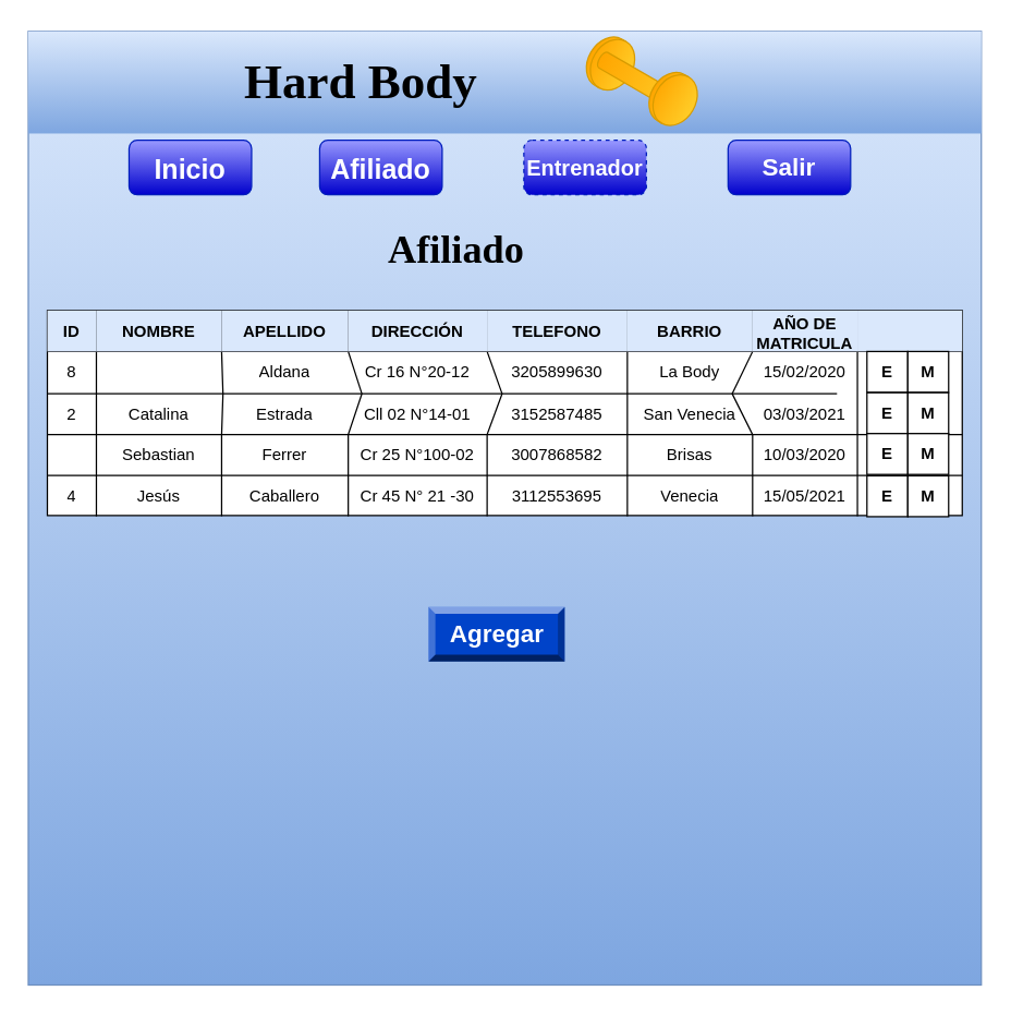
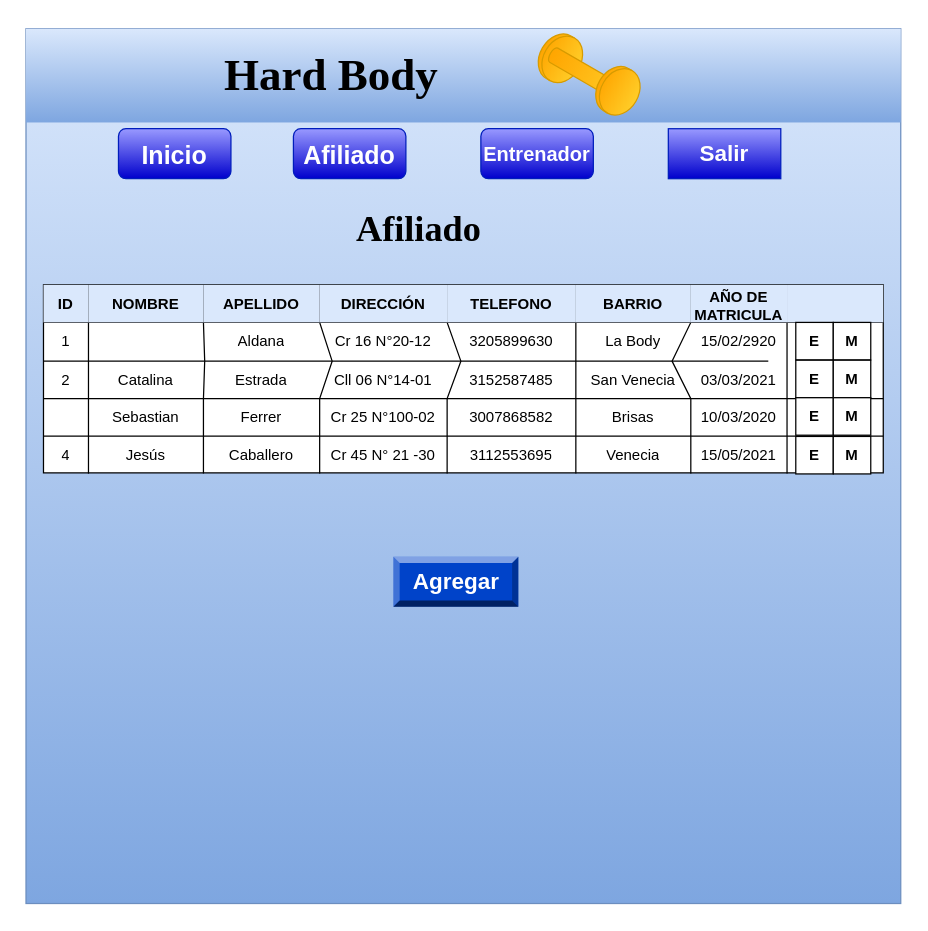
  <mxCell id="0" />
  <mxCell id="1" parent="0" />
  <mxCell id="2" value="" style="whiteSpace=wrap;html=1;aspect=fixed;gradientColor=#7ea6e0;fillColor=#dae8fc;strokeColor=#6c8ebf;" parent="1" vertex="1"><mxGeometry x="20" y="22.5" width="700" height="700" as="geometry" /></mxCell>
  <mxCell id="3" value="" style="rounded=0;whiteSpace=wrap;html=1;gradientColor=#7ea6e0;fillColor=#dae8fc;strokeColor=none;" parent="1" vertex="1"><mxGeometry x="20" y="22.5" width="700" height="75" as="geometry" /></mxCell>
  <mxCell id="4" value="Hard Body" style="text;html=1;strokeColor=none;fillColor=none;align=center;verticalAlign=middle;whiteSpace=wrap;rounded=0;fontFamily=Tahoma;fontStyle=1;fontSize=36;" parent="1" vertex="1"><mxGeometry x="130" y="20" width="269" height="80" as="geometry" /></mxCell>
  <mxCell id="5" value="" style="group;rotation=30;" parent="1" vertex="1" connectable="0"><mxGeometry x="430" y="33.5" width="80" height="50" as="geometry" /></mxCell>
  <mxCell id="6" value="" style="shape=cylinder3;whiteSpace=wrap;html=1;boundedLbl=1;backgroundOutline=1;size=15;fontFamily=Tahoma;fontSize=32;strokeColor=#d79b00;rotation=120;fillColor=#ffcd28;gradientColor=#ffa500;" parent="5" vertex="1"><mxGeometry x="-2" y="-4" width="39.344" height="33.333" as="geometry" /></mxCell>
  <mxCell id="7" value="" style="shape=cylinder3;whiteSpace=wrap;html=1;boundedLbl=1;backgroundOutline=1;size=3;fontFamily=Tahoma;fontSize=32;strokeColor=#d79b00;rotation=120;fillColor=#ffcd28;gradientColor=#ffa500;" parent="5" vertex="1"><mxGeometry x="32" y="-8" width="13.115" height="66.667" as="geometry" /></mxCell>
  <mxCell id="8" value="" style="shape=cylinder3;whiteSpace=wrap;html=1;boundedLbl=1;backgroundOutline=1;size=15;fontFamily=Tahoma;fontSize=32;strokeColor=#d79b00;rotation=120;fillColor=#ffcd28;gradientColor=#ffa500;" parent="5" vertex="1"><mxGeometry x="44" y="22" width="39.344" height="33.333" as="geometry" /></mxCell>
  <mxCell id="9" value="&lt;h1 style=&quot;font-size: 20px;&quot;&gt;Inicio&lt;/h1&gt;" style="rounded=1;whiteSpace=wrap;html=1;fillColor=#9999FF;strokeColor=#001DBC;fontColor=#ffffff;gradientColor=#0000CC;fontSize=20;" parent="1" vertex="1"><mxGeometry x="94" y="102.5" width="90" height="40" as="geometry" /></mxCell>
  <mxCell id="10" value="&lt;h1 style=&quot;font-size: 20px;&quot;&gt;Afiliado&lt;/h1&gt;" style="rounded=1;whiteSpace=wrap;html=1;fillColor=#9999FF;strokeColor=#001DBC;fontColor=#ffffff;gradientColor=#0000CC;fontSize=20;" parent="1" vertex="1"><mxGeometry x="234" y="102.5" width="90" height="40" as="geometry" /></mxCell>
- <mxCell id="11" value="&lt;h2&gt;&lt;font style=&quot;font-size: 16px&quot;&gt;Entrenador&lt;/font&gt;&lt;/h2&gt;" style="rounded=1;whiteSpace=wrap;html=1;fillColor=#9999FF;strokeColor=#001DBC;fontColor=#ffffff;gradientColor=#0000CC;dashed=1;" parent="1" vertex="1"><mxGeometry x="384" y="102.5" width="90" height="40" as="geometry" /></mxCell>
- <mxCell id="12" value="&lt;h2&gt;Salir&lt;/h2&gt;" style="rounded=1;whiteSpace=wrap;html=1;fillColor=#9999FF;strokeColor=#001DBC;fontColor=#ffffff;gradientColor=#0000CC;" parent="1" vertex="1"><mxGeometry x="534" y="102.5" width="90" height="40" as="geometry" /></mxCell>
+ <mxCell id="11" value="&lt;h2&gt;&lt;font style=&quot;font-size: 16px&quot;&gt;Entrenador&lt;/font&gt;&lt;/h2&gt;" style="rounded=1;whiteSpace=wrap;html=1;fillColor=#9999FF;strokeColor=#001DBC;fontColor=#ffffff;gradientColor=#0000CC;" parent="1" vertex="1"><mxGeometry x="384" y="102.5" width="90" height="40" as="geometry" /></mxCell>
+ <mxCell id="12" value="&lt;h2&gt;Salir&lt;/h2&gt;" style="whiteSpace=wrap;html=1;fillColor=#9999FF;strokeColor=#001DBC;fontColor=#ffffff;gradientColor=#0000CC;rounded=0;" parent="1" vertex="1"><mxGeometry x="534" y="102.5" width="90" height="40" as="geometry" /></mxCell>
  <mxCell id="13" value="&lt;font color=&quot;#ffffff&quot;&gt;&lt;b&gt;Agregar&lt;/b&gt;&lt;/font&gt;" style="labelPosition=center;verticalLabelPosition=middle;align=center;html=1;shape=mxgraph.basic.shaded_button;dx=5;fillColor=#0043C9;strokeColor=none;fontSize=18;" parent="1" vertex="1"><mxGeometry x="314" y="445" width="100" height="40" as="geometry" /></mxCell>
  <mxCell id="14" value="" style="shape=table;html=1;whiteSpace=wrap;startSize=0;container=1;collapsible=0;childLayout=tableLayout;" parent="1" vertex="1"><mxGeometry x="34" y="227.5" width="672" height="150.5" as="geometry" /></mxCell>
  <mxCell id="15" value="" style="shape=partialRectangle;html=1;whiteSpace=wrap;collapsible=0;dropTarget=0;pointerEvents=0;fillColor=none;top=0;left=0;bottom=0;right=0;points=[[0,0.5],[1,0.5]];portConstraint=eastwest;" parent="14" vertex="1"><mxGeometry width="672" height="30" as="geometry" /></mxCell>
  <mxCell id="16" value="ID" style="shape=partialRectangle;html=1;whiteSpace=wrap;connectable=0;fillColor=#dae8fc;top=0;left=0;bottom=0;right=0;overflow=hidden;pointerEvents=1;strokeColor=#6c8ebf;fontStyle=1" parent="15" vertex="1"><mxGeometry width="36" height="30" as="geometry"><mxRectangle width="36" height="30" as="alternateBounds" /></mxGeometry></mxCell>
  <mxCell id="17" value="NOMBRE" style="shape=partialRectangle;html=1;whiteSpace=wrap;connectable=0;fillColor=#dae8fc;top=0;left=0;bottom=0;right=0;overflow=hidden;pointerEvents=1;strokeColor=#6c8ebf;fontStyle=1" parent="15" vertex="1"><mxGeometry x="36" width="92" height="30" as="geometry"><mxRectangle width="92" height="30" as="alternateBounds" /></mxGeometry></mxCell>
  <mxCell id="18" value="APELLIDO" style="shape=partialRectangle;html=1;whiteSpace=wrap;connectable=0;fillColor=#dae8fc;top=0;left=0;bottom=0;right=0;overflow=hidden;pointerEvents=1;strokeColor=#6c8ebf;fontStyle=1" parent="15" vertex="1"><mxGeometry x="128" width="93" height="30" as="geometry"><mxRectangle width="93" height="30" as="alternateBounds" /></mxGeometry></mxCell>
  <mxCell id="19" value="&lt;span&gt;DIRECCIÓN&lt;/span&gt;" style="shape=partialRectangle;html=1;whiteSpace=wrap;connectable=0;fillColor=#dae8fc;top=0;left=0;bottom=0;right=0;overflow=hidden;pointerEvents=1;strokeColor=#6c8ebf;fontStyle=1" parent="15" vertex="1"><mxGeometry x="221" width="102" height="30" as="geometry"><mxRectangle width="102" height="30" as="alternateBounds" /></mxGeometry></mxCell>
  <mxCell id="20" value="TELEFONO" style="shape=partialRectangle;html=1;whiteSpace=wrap;connectable=0;fillColor=#dae8fc;top=0;left=0;bottom=0;right=0;overflow=hidden;pointerEvents=1;strokeColor=#6c8ebf;fontStyle=1" parent="15" vertex="1"><mxGeometry x="323" width="103" height="30" as="geometry"><mxRectangle width="103" height="30" as="alternateBounds" /></mxGeometry></mxCell>
  <mxCell id="21" value="BARRIO" style="shape=partialRectangle;html=1;whiteSpace=wrap;connectable=0;fillColor=#dae8fc;top=0;left=0;bottom=0;right=0;overflow=hidden;pointerEvents=1;strokeColor=#6c8ebf;fontStyle=1" parent="15" vertex="1"><mxGeometry x="426" width="92" height="30" as="geometry"><mxRectangle width="92" height="30" as="alternateBounds" /></mxGeometry></mxCell>
  <mxCell id="22" value="AÑO DE MATRICULA" style="shape=partialRectangle;html=1;whiteSpace=wrap;connectable=0;fillColor=#dae8fc;top=0;left=0;bottom=0;right=0;overflow=hidden;pointerEvents=1;strokeColor=#6c8ebf;fontStyle=1" parent="15" vertex="1"><mxGeometry x="518" width="77" height="30" as="geometry"><mxRectangle width="77" height="30" as="alternateBounds" /></mxGeometry></mxCell>
  <mxCell id="23" style="shape=partialRectangle;html=1;whiteSpace=wrap;connectable=0;fillColor=#dae8fc;top=0;left=0;bottom=0;right=0;overflow=hidden;pointerEvents=1;strokeColor=#6c8ebf;fontStyle=1" parent="15" vertex="1"><mxGeometry x="595" width="77" height="30" as="geometry"><mxRectangle width="77" height="30" as="alternateBounds" /></mxGeometry></mxCell>
  <mxCell id="24" value="" style="shape=partialRectangle;html=1;whiteSpace=wrap;collapsible=0;dropTarget=0;pointerEvents=0;fillColor=none;top=0;left=0;bottom=0;right=0;points=[[0,0.5],[1,0.5]];portConstraint=eastwest;" parent="14" vertex="1"><mxGeometry y="30" width="672" height="31" as="geometry" /></mxCell>
- <mxCell id="25" value="8" style="shape=partialRectangle;html=1;whiteSpace=wrap;connectable=0;fillColor=none;top=0;left=0;bottom=0;right=0;overflow=hidden;pointerEvents=1;" parent="24" vertex="1"><mxGeometry width="36" height="31" as="geometry"><mxRectangle width="36" height="31" as="alternateBounds" /></mxGeometry></mxCell>
+ <mxCell id="25" value="1" style="shape=partialRectangle;html=1;whiteSpace=wrap;connectable=0;fillColor=none;top=0;left=0;bottom=0;right=0;overflow=hidden;pointerEvents=1;" parent="24" vertex="1"><mxGeometry width="36" height="31" as="geometry"><mxRectangle width="36" height="31" as="alternateBounds" /></mxGeometry></mxCell>
  <mxCell id="26" value="Aldana" style="shape=partialRectangle;html=1;whiteSpace=wrap;connectable=0;fillColor=none;top=0;left=0;bottom=0;right=0;overflow=hidden;pointerEvents=1;" parent="24" vertex="1"><mxGeometry x="128" width="93" height="31" as="geometry"><mxRectangle width="93" height="31" as="alternateBounds" /></mxGeometry></mxCell>
  <mxCell id="27" value="Cr 16 N°20-12" style="shape=partialRectangle;html=1;whiteSpace=wrap;connectable=0;fillColor=none;top=0;left=0;bottom=0;right=0;overflow=hidden;pointerEvents=1;" parent="24" vertex="1"><mxGeometry x="221" width="102" height="31" as="geometry"><mxRectangle width="102" height="31" as="alternateBounds" /></mxGeometry></mxCell>
  <mxCell id="28" value="3205899630" style="shape=partialRectangle;html=1;whiteSpace=wrap;connectable=0;fillColor=none;top=0;left=0;bottom=0;right=0;overflow=hidden;pointerEvents=1;" parent="24" vertex="1"><mxGeometry x="323" width="103" height="31" as="geometry"><mxRectangle width="103" height="31" as="alternateBounds" /></mxGeometry></mxCell>
  <mxCell id="29" value="La Body" style="shape=partialRectangle;html=1;whiteSpace=wrap;connectable=0;fillColor=none;top=0;left=0;bottom=0;right=0;overflow=hidden;pointerEvents=1;" parent="24" vertex="1"><mxGeometry x="426" width="92" height="31" as="geometry"><mxRectangle width="92" height="31" as="alternateBounds" /></mxGeometry></mxCell>
- <mxCell id="30" value="15/02/2020" style="shape=partialRectangle;html=1;whiteSpace=wrap;connectable=0;fillColor=none;top=0;left=0;bottom=0;right=0;overflow=hidden;pointerEvents=1;" parent="24" vertex="1"><mxGeometry x="518" width="77" height="31" as="geometry"><mxRectangle width="77" height="31" as="alternateBounds" /></mxGeometry></mxCell>
+ <mxCell id="30" value="15/02/2920" style="shape=partialRectangle;html=1;whiteSpace=wrap;connectable=0;fillColor=none;top=0;left=0;bottom=0;right=0;overflow=hidden;pointerEvents=1;" parent="24" vertex="1"><mxGeometry x="518" width="77" height="31" as="geometry"><mxRectangle width="77" height="31" as="alternateBounds" /></mxGeometry></mxCell>
  <mxCell id="31" value="&lt;table&gt;&lt;tbody&gt;&lt;tr&gt;&lt;td&gt;&lt;br&gt;&lt;/td&gt;&lt;td&gt;&lt;br&gt;&lt;/td&gt;&lt;/tr&gt;&lt;/tbody&gt;&lt;/table&gt;" style="shape=partialRectangle;html=1;whiteSpace=wrap;connectable=0;fillColor=none;top=0;left=0;bottom=0;right=0;overflow=hidden;pointerEvents=1;" parent="24" vertex="1"><mxGeometry x="595" width="77" height="31" as="geometry"><mxRectangle width="77" height="31" as="alternateBounds" /></mxGeometry></mxCell>
  <mxCell id="32" value="" style="shape=partialRectangle;html=1;whiteSpace=wrap;collapsible=0;dropTarget=0;pointerEvents=0;fillColor=none;top=0;left=0;bottom=0;right=0;points=[[0,0.5],[1,0.5]];portConstraint=eastwest;" parent="14" vertex="1"><mxGeometry y="61" width="672" height="30" as="geometry" /></mxCell>
  <mxCell id="33" value="2" style="shape=partialRectangle;html=1;whiteSpace=wrap;connectable=0;fillColor=none;top=0;left=0;bottom=0;right=0;overflow=hidden;pointerEvents=1;" parent="32" vertex="1"><mxGeometry width="36" height="30" as="geometry"><mxRectangle width="36" height="30" as="alternateBounds" /></mxGeometry></mxCell>
  <mxCell id="34" value="Catalina" style="shape=partialRectangle;html=1;whiteSpace=wrap;connectable=0;fillColor=none;top=0;left=0;bottom=0;right=0;overflow=hidden;pointerEvents=1;" parent="32" vertex="1"><mxGeometry x="36" width="92" height="30" as="geometry"><mxRectangle width="92" height="30" as="alternateBounds" /></mxGeometry></mxCell>
  <mxCell id="35" value="Estrada" style="shape=partialRectangle;html=1;whiteSpace=wrap;connectable=0;fillColor=none;top=0;left=0;bottom=0;right=0;overflow=hidden;pointerEvents=1;" parent="32" vertex="1"><mxGeometry x="128" width="93" height="30" as="geometry"><mxRectangle width="93" height="30" as="alternateBounds" /></mxGeometry></mxCell>
- <mxCell id="36" value="Cll 02 N°14-01" style="shape=partialRectangle;html=1;whiteSpace=wrap;connectable=0;fillColor=none;top=0;left=0;bottom=0;right=0;overflow=hidden;pointerEvents=1;" parent="32" vertex="1"><mxGeometry x="221" width="102" height="30" as="geometry"><mxRectangle width="102" height="30" as="alternateBounds" /></mxGeometry></mxCell>
+ <mxCell id="36" value="Cll 06 N°14-01" style="shape=partialRectangle;html=1;whiteSpace=wrap;connectable=0;fillColor=none;top=0;left=0;bottom=0;right=0;overflow=hidden;pointerEvents=1;" parent="32" vertex="1"><mxGeometry x="221" width="102" height="30" as="geometry"><mxRectangle width="102" height="30" as="alternateBounds" /></mxGeometry></mxCell>
  <mxCell id="37" value="3152587485" style="shape=partialRectangle;html=1;whiteSpace=wrap;connectable=0;fillColor=none;top=0;left=0;bottom=0;right=0;overflow=hidden;pointerEvents=1;" parent="32" vertex="1"><mxGeometry x="323" width="103" height="30" as="geometry"><mxRectangle width="103" height="30" as="alternateBounds" /></mxGeometry></mxCell>
  <mxCell id="38" value="San Venecia" style="shape=partialRectangle;html=1;whiteSpace=wrap;connectable=0;fillColor=none;top=0;left=0;bottom=0;right=0;overflow=hidden;pointerEvents=1;" parent="32" vertex="1"><mxGeometry x="426" width="92" height="30" as="geometry"><mxRectangle width="92" height="30" as="alternateBounds" /></mxGeometry></mxCell>
  <mxCell id="39" value="03/03/2021" style="shape=partialRectangle;html=1;whiteSpace=wrap;connectable=0;fillColor=none;top=0;left=0;bottom=0;right=0;overflow=hidden;pointerEvents=1;" parent="32" vertex="1"><mxGeometry x="518" width="77" height="30" as="geometry"><mxRectangle width="77" height="30" as="alternateBounds" /></mxGeometry></mxCell>
  <mxCell id="40" value="" style="shape=partialRectangle;html=1;whiteSpace=wrap;connectable=0;fillColor=none;top=0;left=0;bottom=0;right=0;overflow=hidden;pointerEvents=1;" parent="32" vertex="1"><mxGeometry x="595" width="77" height="30" as="geometry"><mxRectangle width="77" height="30" as="alternateBounds" /></mxGeometry></mxCell>
  <mxCell id="41" style="shape=partialRectangle;html=1;whiteSpace=wrap;collapsible=0;dropTarget=0;pointerEvents=0;fillColor=none;top=0;left=0;bottom=0;right=0;points=[[0,0.5],[1,0.5]];portConstraint=eastwest;" parent="14" vertex="1"><mxGeometry y="91" width="672" height="30" as="geometry" /></mxCell>
  <mxCell id="42" value="&#10;&#10;&lt;b style=&quot;color: rgb(0, 0, 0); font-family: helvetica; font-size: 12px; font-style: normal; letter-spacing: normal; text-align: center; text-indent: 0px; text-transform: none; word-spacing: 0px; background-color: rgb(248, 249, 250);&quot;&gt;E&lt;/b&gt;&lt;span style=&quot;color: rgb(0, 0, 0); font-family: helvetica; font-size: 12px; font-style: normal; font-weight: 400; letter-spacing: normal; text-align: center; text-indent: 0px; text-transform: none; word-spacing: 0px; background-color: rgb(248, 249, 250); display: inline; float: none;&quot;&gt;&lt;span&gt;&amp;nbsp;&lt;/span&gt;|&lt;span&gt;&amp;nbsp;&lt;/span&gt;&lt;/span&gt;&lt;b style=&quot;color: rgb(0, 0, 0); font-family: helvetica; font-size: 12px; font-style: normal; letter-spacing: normal; text-align: center; text-indent: 0px; text-transform: none; word-spacing: 0px; background-color: rgb(248, 249, 250);&quot;&gt;M&lt;/b&gt;&#10;&#10;" style="shape=partialRectangle;html=1;whiteSpace=wrap;connectable=0;fillColor=none;top=0;left=0;bottom=0;right=0;overflow=hidden;pointerEvents=1;" parent="41" vertex="1"><mxGeometry width="36" height="30" as="geometry"><mxRectangle width="36" height="30" as="alternateBounds" /></mxGeometry></mxCell>
  <mxCell id="43" value="Sebastian" style="shape=partialRectangle;html=1;whiteSpace=wrap;connectable=0;fillColor=none;top=0;left=0;bottom=0;right=0;overflow=hidden;pointerEvents=1;" parent="41" vertex="1"><mxGeometry x="36" width="92" height="30" as="geometry"><mxRectangle width="92" height="30" as="alternateBounds" /></mxGeometry></mxCell>
  <mxCell id="44" value="Ferrer" style="shape=partialRectangle;html=1;whiteSpace=wrap;connectable=0;fillColor=none;top=0;left=0;bottom=0;right=0;overflow=hidden;pointerEvents=1;" parent="41" vertex="1"><mxGeometry x="128" width="93" height="30" as="geometry"><mxRectangle width="93" height="30" as="alternateBounds" /></mxGeometry></mxCell>
  <mxCell id="45" value="Cr 25 N°100-02" style="shape=partialRectangle;html=1;whiteSpace=wrap;connectable=0;fillColor=none;top=0;left=0;bottom=0;right=0;overflow=hidden;pointerEvents=1;" parent="41" vertex="1"><mxGeometry x="221" width="102" height="30" as="geometry"><mxRectangle width="102" height="30" as="alternateBounds" /></mxGeometry></mxCell>
  <mxCell id="46" value="3007868582" style="shape=partialRectangle;html=1;whiteSpace=wrap;connectable=0;fillColor=none;top=0;left=0;bottom=0;right=0;overflow=hidden;pointerEvents=1;" parent="41" vertex="1"><mxGeometry x="323" width="103" height="30" as="geometry"><mxRectangle width="103" height="30" as="alternateBounds" /></mxGeometry></mxCell>
  <mxCell id="47" value="Brisas" style="shape=partialRectangle;html=1;whiteSpace=wrap;connectable=0;fillColor=none;top=0;left=0;bottom=0;right=0;overflow=hidden;pointerEvents=1;" parent="41" vertex="1"><mxGeometry x="426" width="92" height="30" as="geometry"><mxRectangle width="92" height="30" as="alternateBounds" /></mxGeometry></mxCell>
  <mxCell id="48" value="10/03/2020" style="shape=partialRectangle;html=1;whiteSpace=wrap;connectable=0;fillColor=none;top=0;left=0;bottom=0;right=0;overflow=hidden;pointerEvents=1;" parent="41" vertex="1"><mxGeometry x="518" width="77" height="30" as="geometry"><mxRectangle width="77" height="30" as="alternateBounds" /></mxGeometry></mxCell>
  <mxCell id="49" style="shape=partialRectangle;html=1;whiteSpace=wrap;connectable=0;fillColor=none;top=0;left=0;bottom=0;right=0;overflow=hidden;pointerEvents=1;" parent="41" vertex="1"><mxGeometry x="595" width="77" height="30" as="geometry"><mxRectangle width="77" height="30" as="alternateBounds" /></mxGeometry></mxCell>
  <mxCell id="50" style="shape=partialRectangle;html=1;whiteSpace=wrap;collapsible=0;dropTarget=0;pointerEvents=0;fillColor=none;top=0;left=0;bottom=0;right=0;points=[[0,0.5],[1,0.5]];portConstraint=eastwest;" parent="14" vertex="1"><mxGeometry y="121" width="672" height="30" as="geometry" /></mxCell>
  <mxCell id="51" value="4" style="shape=partialRectangle;html=1;whiteSpace=wrap;connectable=0;fillColor=none;top=0;left=0;bottom=0;right=0;overflow=hidden;pointerEvents=1;" parent="50" vertex="1"><mxGeometry width="36" height="30" as="geometry"><mxRectangle width="36" height="30" as="alternateBounds" /></mxGeometry></mxCell>
  <mxCell id="52" value="Jesús" style="shape=partialRectangle;html=1;whiteSpace=wrap;connectable=0;fillColor=none;top=0;left=0;bottom=0;right=0;overflow=hidden;pointerEvents=1;" parent="50" vertex="1"><mxGeometry x="36" width="92" height="30" as="geometry"><mxRectangle width="92" height="30" as="alternateBounds" /></mxGeometry></mxCell>
  <mxCell id="53" value="Caballero" style="shape=partialRectangle;html=1;whiteSpace=wrap;connectable=0;fillColor=none;top=0;left=0;bottom=0;right=0;overflow=hidden;pointerEvents=1;" parent="50" vertex="1"><mxGeometry x="128" width="93" height="30" as="geometry"><mxRectangle width="93" height="30" as="alternateBounds" /></mxGeometry></mxCell>
  <mxCell id="54" value="Cr 45 N° 21 -30" style="shape=partialRectangle;html=1;whiteSpace=wrap;connectable=0;fillColor=none;top=0;left=0;bottom=0;right=0;overflow=hidden;pointerEvents=1;" parent="50" vertex="1"><mxGeometry x="221" width="102" height="30" as="geometry"><mxRectangle width="102" height="30" as="alternateBounds" /></mxGeometry></mxCell>
  <mxCell id="55" value="3112553695" style="shape=partialRectangle;html=1;whiteSpace=wrap;connectable=0;fillColor=none;top=0;left=0;bottom=0;right=0;overflow=hidden;pointerEvents=1;" parent="50" vertex="1"><mxGeometry x="323" width="103" height="30" as="geometry"><mxRectangle width="103" height="30" as="alternateBounds" /></mxGeometry></mxCell>
  <mxCell id="56" value="Venecia" style="shape=partialRectangle;html=1;whiteSpace=wrap;connectable=0;fillColor=none;top=0;left=0;bottom=0;right=0;overflow=hidden;pointerEvents=1;" parent="50" vertex="1"><mxGeometry x="426" width="92" height="30" as="geometry"><mxRectangle width="92" height="30" as="alternateBounds" /></mxGeometry></mxCell>
  <mxCell id="57" value="15/05/2021" style="shape=partialRectangle;html=1;whiteSpace=wrap;connectable=0;fillColor=none;top=0;left=0;bottom=0;right=0;overflow=hidden;pointerEvents=1;" parent="50" vertex="1"><mxGeometry x="518" width="77" height="30" as="geometry"><mxRectangle width="77" height="30" as="alternateBounds" /></mxGeometry></mxCell>
  <mxCell id="58" style="shape=partialRectangle;html=1;whiteSpace=wrap;connectable=0;fillColor=none;top=0;left=0;bottom=0;right=0;overflow=hidden;pointerEvents=1;" parent="50" vertex="1"><mxGeometry x="595" width="77" height="30" as="geometry"><mxRectangle width="77" height="30" as="alternateBounds" /></mxGeometry></mxCell>
  <mxCell id="59" value="Afiliado" style="text;html=1;strokeColor=none;fillColor=none;align=center;verticalAlign=middle;whiteSpace=wrap;rounded=0;fontFamily=Tahoma;fontStyle=1;fontSize=29;" parent="1" vertex="1"><mxGeometry x="200" y="142.5" width="269" height="80" as="geometry" /></mxCell>
  <mxCell id="60" value="&lt;b&gt;E&lt;/b&gt;" style="rounded=0;whiteSpace=wrap;html=1;" parent="1" vertex="1"><mxGeometry x="636" y="257.5" width="30" height="30" as="geometry" /></mxCell>
  <mxCell id="61" value="&lt;b&gt;M&lt;/b&gt;" style="rounded=0;whiteSpace=wrap;html=1;" parent="1" vertex="1"><mxGeometry x="666" y="257.5" width="30" height="30" as="geometry" /></mxCell>
  <mxCell id="62" value="&lt;b&gt;E&lt;/b&gt;" style="rounded=0;whiteSpace=wrap;html=1;" parent="1" vertex="1"><mxGeometry x="636" y="287.75" width="30" height="30" as="geometry" /></mxCell>
  <mxCell id="63" value="&lt;b&gt;M&lt;/b&gt;" style="rounded=0;whiteSpace=wrap;html=1;" parent="1" vertex="1"><mxGeometry x="666" y="287.75" width="30" height="30" as="geometry" /></mxCell>
  <mxCell id="64" value="&lt;b&gt;E&lt;/b&gt;" style="rounded=0;whiteSpace=wrap;html=1;" parent="1" vertex="1"><mxGeometry x="636" y="317.75" width="30" height="30" as="geometry" /></mxCell>
  <mxCell id="65" value="&lt;b&gt;M&lt;/b&gt;" style="rounded=0;whiteSpace=wrap;html=1;" parent="1" vertex="1"><mxGeometry x="666" y="317.75" width="30" height="30" as="geometry" /></mxCell>
  <mxCell id="66" value="&lt;b&gt;E&lt;/b&gt;" style="rounded=0;whiteSpace=wrap;html=1;" parent="1" vertex="1"><mxGeometry x="636" y="348.75" width="30" height="30" as="geometry" /></mxCell>
  <mxCell id="67" value="&lt;b&gt;M&lt;/b&gt;" style="rounded=0;whiteSpace=wrap;html=1;" parent="1" vertex="1"><mxGeometry x="666" y="348.75" width="30" height="30" as="geometry" /></mxCell>
